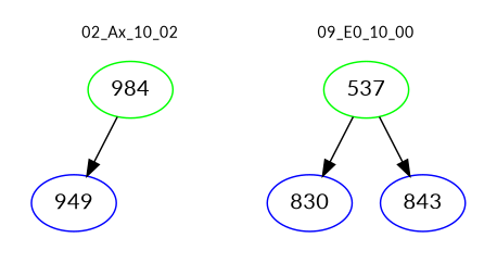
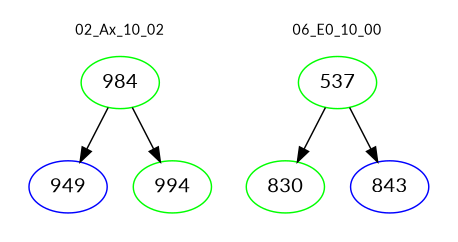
  digraph {
    fontname=Lato
    node [color=green fontname=Lato]
    edge [color=black fontname=Lato]
    n1 [label=984]
    n2 [color=blue label=949]
+   n3 [label=994]
    n4 [label=537]
-   n5 [color=blue label=830]
+   n5 [label=830]
    n6 [color=blue label=843]
    subgraph cluster_1 {
      color=white
      fontsize=10
      label="02_Ax_10_02"
      n1
      n2
+     n3
    }
    subgraph cluster_2 {
      color=white
      fontsize=10
-     label="09_E0_10_00"
+     label="06_E0_10_00"
      n4
      n5
      n6
    }
    n1 -> n2
+   n1 -> n3
    n4 -> n5
    n4 -> n6
  }
